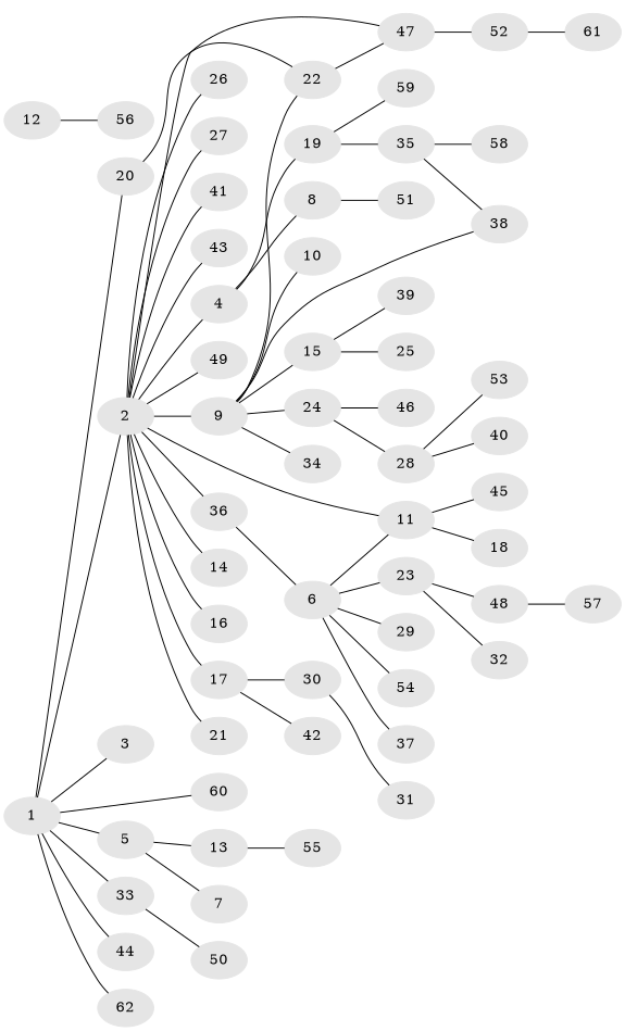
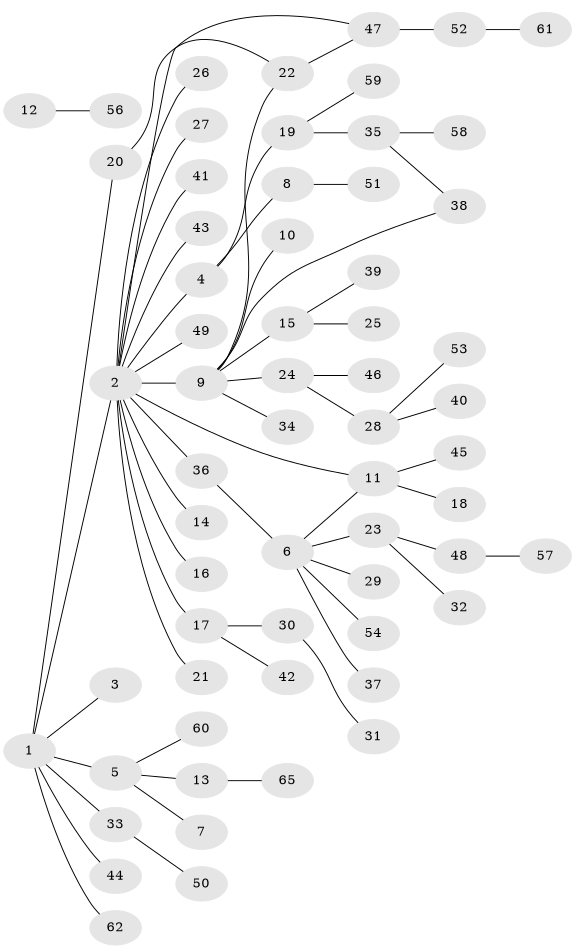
  graph {
    rankdir=LR
    node [color=gray90 style=filled]
    1
    2
    3
    5
    20
    33
    44
    60
    62
    4
    9
    11
    14
    16
    17
    21
    26
    27
    36
    41
    43
    47
    49
    7
    13
    22
    50
    8
    19
    6
    37
    23
    29
    54
    10
    15
    24
    34
    38
    18
    45
    12
    56
    30
    42
    52
    51
    35
    59
-   55
+   55 [label=65]
    32
    48
    25
    39
    28
    46
    31
    58
    57
    40
    53
    61
    1 -- 2
    1 -- 3
    1 -- 5
    1 -- 20
    1 -- 33
    1 -- 44
-   1 -- 60
+   5 -- 60
    1 -- 62
    2 -- 4
    2 -- 9
    2 -- 11
    2 -- 14
    2 -- 16
    2 -- 17
    2 -- 21
    2 -- 26
    2 -- 27
    2 -- 36
    2 -- 41
    2 -- 43
    2 -- 47
    2 -- 49
    5 -- 7
    5 -- 13
    20 -- 22
    33 -- 50
    4 -- 8
    4 -- 19
    9 -- 22
    9 -- 10
    9 -- 15
    9 -- 24
    9 -- 34
    9 -- 38
    11 -- 18
    11 -- 45
    17 -- 30
    17 -- 42
    36 -- 6
    47 -- 52
    13 -- 55
    22 -- 47
    8 -- 51
    19 -- 35
    19 -- 59
    6 -- 11
    6 -- 37
    6 -- 23
    6 -- 29
    6 -- 54
    23 -- 32
    23 -- 48
    15 -- 25
    15 -- 39
    24 -- 28
    24 -- 46
    12 -- 56
    30 -- 31
    52 -- 61
    35 -- 38
    35 -- 58
    48 -- 57
    28 -- 40
    28 -- 53
  }
